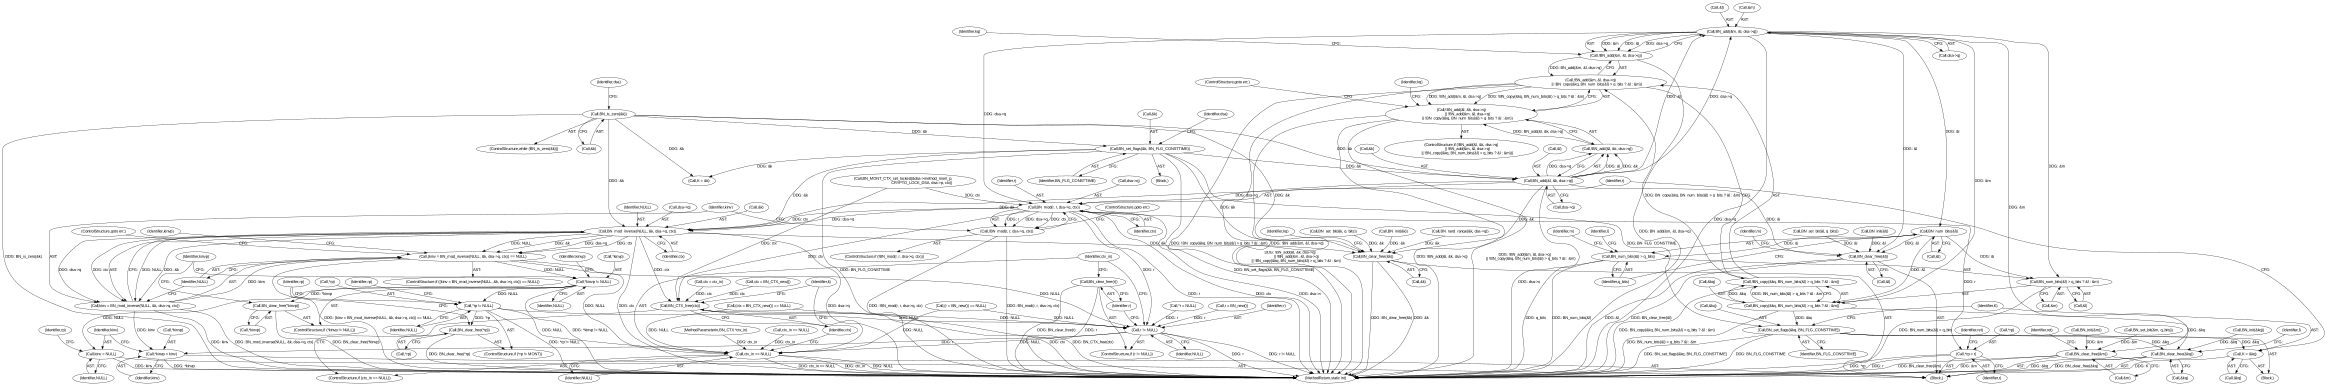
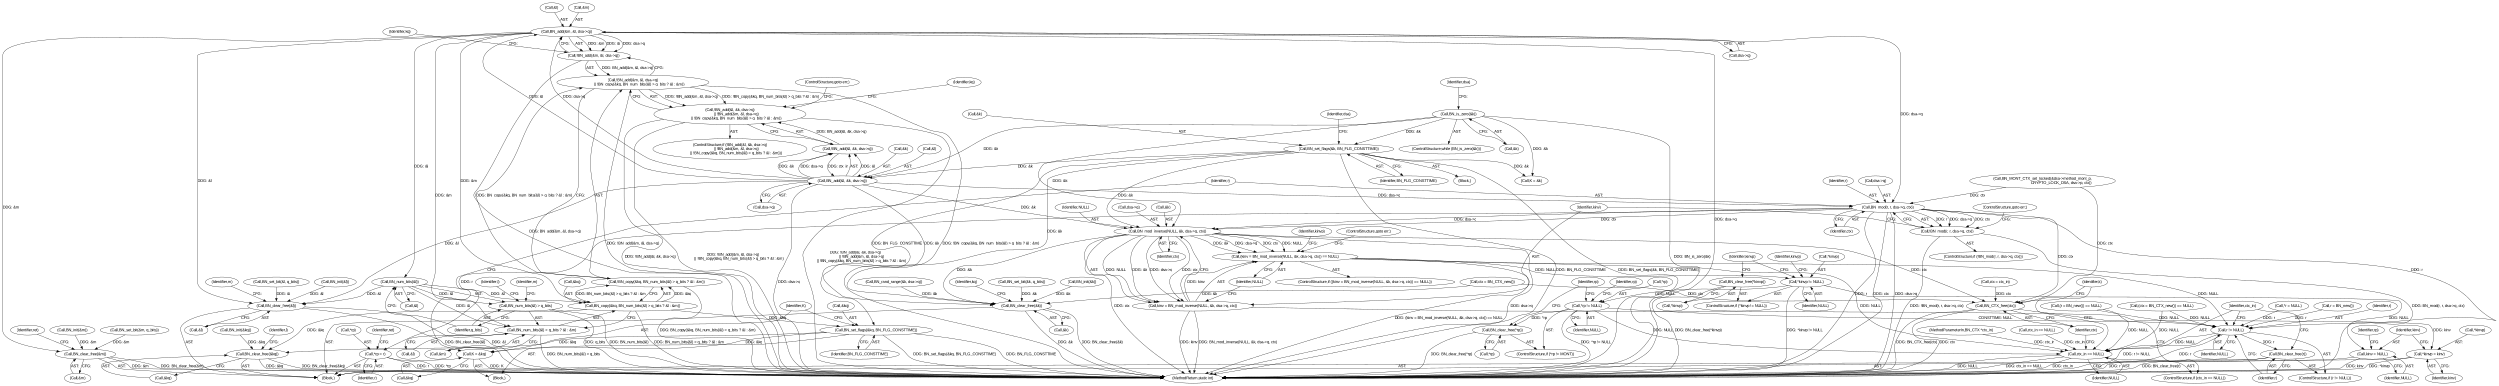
  digraph {
    fontname="Liberation Sans"
    node [fontname="Liberation Sans"]
    edge [fontname="Liberation Sans"]
    n1 [label="(Call,BN_add(&m, &l, dsa->q))"]
    n2 [label="(Call,!BN_add(&m, &l, dsa->q))"]
    n3 [label="(Call,BN_copy(&kq, BN_num_bits(&l) > q_bits ? &l : &m))"]
    n4 [label="(Call,BN_num_bits(&l))"]
    n5 [label="(Call,BN_num_bits(&l) > q_bits ? &l : &m)"]
    n6 [label="(Call,BN_clear_free(&l))"]
    n7 [label="(Call,BN_mod(r, r, dsa->q, ctx))"]
    n8 [label="(Call,BN_clear_free(&m))"]
    n9 [label="(Call,dsa->q)"]
    n10 [label="(MethodReturn,static int)"]
    n11 [label="(Call,!BN_add(&m, &l, dsa->q)\n            || !BN_copy(&kq, BN_num_bits(&l) > q_bits ? &l : &m))"]
    n12 [label="(Call,BN_set_flags(&kq, BN_FLG_CONSTTIME))"]
    n13 [label="(Call,!BN_copy(&kq, BN_num_bits(&l) > q_bits ? &l : &m))"]
    n14 [label="(Call,BN_clear_free(&kq))"]
    n15 [label="(Call,BN_num_bits(&l) > q_bits)"]
    n16 [label="(Call,&l)"]
    n17 [label="(Call,&m)"]
    n18 [label="(Call,&l)"]
    n19 [label="(Block,)"]
    n20 [label="(Call,&l)"]
    n21 [label="(Call,BN_mod_inverse(NULL, &k, dsa->q, ctx))"]
    n22 [label="(Call,!BN_mod(r, r, dsa->q, ctx))"]
    n23 [label="(Call,r != NULL)"]
    n24 [label="(Call,BN_CTX_free(ctx))"]
    n25 [label="(Call,*rp = r)"]
    n26 [label="(Identifier,ctx)"]
    n27 [label="(Call,&m)"]
    n28 [label="(Call,BN_add(&l, &k, dsa->q))"]
    n29 [label="(Call,BN_clear_free(&k))"]
    n30 [label="(Call,!BN_add(&l, &k, dsa->q))"]
    n31 [label="(Call,dsa->q)"]
    n32 [label="(Call,(kinv = BN_mod_inverse(NULL, &k, dsa->q, ctx)) == NULL)"]
    n33 [label="(Call,kinv = BN_mod_inverse(NULL, &k, dsa->q, ctx))"]
    n34 [label="(Identifier,ctx)"]
    n35 [label="(Call,&k)"]
    n36 [label="(Call,!BN_add(&l, &k, dsa->q)\n            || !BN_add(&m, &l, dsa->q)\n            || !BN_copy(&kq, BN_num_bits(&l) > q_bits ? &l : &m))"]
    n37 [label="(Call,BN_is_zero(&k))"]
    n38 [label="(Call,BN_set_flags(&k, BN_FLG_CONSTTIME))"]
    n39 [label="(Call,&k)"]
    n40 [label="(Call,K = &k)"]
    n41 [label="(ControlStructure,while (BN_is_zero(&k)))"]
    n42 [label="(Identifier,BN_FLG_CONSTTIME)"]
    n43 [label="(Block,)"]
    n44 [label="(Call,K = &kq)"]
    n45 [label="(Block,)"]
    n46 [label="(Identifier,BN_FLG_CONSTTIME)"]
    n47 [label="(ControlStructure,if (!BN_add(&l, &k, dsa->q)\n            || !BN_add(&m, &l, dsa->q)\n            || !BN_copy(&kq, BN_num_bits(&l) > q_bits ? &l : &m)))"]
    n48 [label="(Call,&kq)"]
    n49 [label="(Call,&kq)"]
    n50 [label="(Identifier,q_bits)"]
    n51 [label="(ControlStructure,if (!BN_mod(r, r, dsa->q, ctx)))"]
    n52 [label="(Call,ctx_in == NULL)"]
    n53 [label="(Call,BN_clear_free(r))"]
    n54 [label="(ControlStructure,if (r != NULL))"]
    n55 [label="(Identifier,NULL)"]
    n56 [label="(ControlStructure,if (ctx_in == NULL))"]
    n57 [label="(Identifier,ctx)"]
    n58 [label="(Identifier,r)"]
    n59 [label="(Call,*kinvp != NULL)"]
    n60 [label="(ControlStructure,if ((kinv = BN_mod_inverse(NULL, &k, dsa->q, ctx)) == NULL))"]
    n61 [label="(Identifier,NULL)"]
    n62 [label="(Call,*kinvp = kinv)"]
    n63 [label="(Call,BN_clear_free(*kinvp))"]
    n64 [label="(Call,kinv = NULL)"]
    n65 [label="(Call,*rp != NULL)"]
    n66 [label="(Identifier,NULL)"]
    n67 [label="(ControlStructure,if (*kinvp != NULL))"]
    n68 [label="(Identifier,NULL)"]
    n69 [label="(Call,*kinvp)"]
    n70 [label="(Identifier,NULL)"]
    n71 [label="(Call,BN_clear_free(*rp))"]
    n72 [label="(ControlStructure,if (*rp != MONT))"]
    n73 [label="(Identifier,NULL)"]
    n74 [label="(Call,*rp)"]
    n75 [label="(Identifier,r)"]
    n76 [label="(Identifier,kinv)"]
    n77 [label="(Identifier,NULL)"]
    n78 [label="(Call,&k)"]
    n79 [label="(Identifier,rp)"]
    n80 [label="(MethodParameterIn,BN_CTX *ctx_in)"]
    n81 [label="(Call,BN_set_bit(&m, q_bits))"]
    n82 [label="(Identifier,ret)"]
    n83 [label="(Identifier,rp)"]
    n84 [label="(Identifier,r)"]
    n85 [label="(ControlStructure,goto err;)"]
    n86 [label="(Call,(ctx = BN_CTX_new()) == NULL)"]
    n87 [label="(ControlStructure,goto err;)"]
    n88 [label="(Call,ctx = BN_CTX_new())"]
    n89 [label="(Identifier,kq)"]
    n90 [label="(Identifier,ctx_in)"]
    n91 [label="(Identifier,dsa)"]
    n92 [label="(Call,(r = BN_new()) == NULL)"]
    n93 [label="(Call,ctx_in == NULL)"]
    n94 [label="(Identifier,ret)"]
    n95 [label="(Identifier,l)"]
    n96 [label="(Identifier,kinvp)"]
    n97 [label="(Identifier,rp)"]
    n98 [label="(Call,&k)"]
    n99 [label="(Call,&kq)"]
    n100 [label="(Call,BN_set_bit(&l, q_bits))"]
    n101 [label="(Call,dsa->q)"]
    n102 [label="(Call,&l)"]
    n103 [label="(Identifier,dsa)"]
    n104 [label="(Identifier,r)"]
    n105 [label="(Call,&l)"]
    n106 [label="(Call,*kinvp)"]
    n107 [label="(Call,*r = NULL)"]
    n108 [label="(Call,&m)"]
    n109 [label="(Call,BN_init(&l))"]
    n110 [label="(Identifier,kq)"]
    n111 [label="(Identifier,kinv)"]
    n112 [label="(Identifier,kinvp)"]
    n113 [label="(Call,BN_init(&kq))"]
    n114 [label="(Call,BN_set_bit(&k, q_bits))"]
    n115 [label="(Call,*kinvp)"]
    n116 [label="(Call,r = BN_new())"]
    n117 [label="(Call,BN_MONT_CTX_set_locked(&dsa->method_mont_p,\n                                    CRYPTO_LOCK_DSA, dsa->p, ctx))"]
    n118 [label="(Call,&kq)"]
    n119 [label="(Call,*rp)"]
    n120 [label="(Call,BN_init(&k))"]
    n121 [label="(Call,BN_init(&m))"]
    n122 [label="(Identifier,k)"]
    n123 [label="(Identifier,kinv)"]
    n124 [label="(Call,ctx = ctx_in)"]
    n125 [label="(Call,&k)"]
    n126 [label="(Identifier,kq)"]
    n127 [label="(Call,BN_rand_range(&k, dsa->q))"]
    n128 [label="(Identifier,kinvp)"]
    n129 [label="(Identifier,m)"]
    n130 [label="(Identifier,m)"]
    n131 [label="(Identifier,l)"]
    n132 [label="(Call,*rp)"]
    n133 [label="(Call,dsa->q)"]
    n134 [label="(Identifier,r)"]
    n135 [label="(ControlStructure,goto err;)"]
    n136 [label="(Identifier,K)"]
    n1 -> n2 [label="AST: "]
    n1 -> n2 [label="DDG: &m"]
    n1 -> n2 [label="DDG: &l"]
    n1 -> n2 [label="DDG: dsa->q"]
    n1 -> n3 [label="DDG: &m"]
    n1 -> n4 [label="DDG: &l"]
    n1 -> n5 [label="DDG: &m"]
    n1 -> n6 [label="DDG: &l"]
    n1 -> n7 [label="DDG: dsa->q"]
    n1 -> n8 [label="DDG: &m"]
    n1 -> n9 [label="CFG: "]
    n1 -> n10 [label="DDG: dsa->q"]
    n2 -> n1 [label="CFG: "]
    n2 -> n10 [label="DDG: BN_add(&m, &l, dsa->q)"]
    n2 -> n11 [label="AST: "]
    n2 -> n11 [label="DDG: BN_add(&m, &l, dsa->q)"]
+   n3 -> n5 [label="CFG: "]
    n3 -> n10 [label="DDG: BN_num_bits(&l) > q_bits ? &l : &m"]
    n3 -> n12 [label="DDG: &kq"]
    n3 -> n13 [label="AST: "]
    n3 -> n13 [label="DDG: &kq"]
    n3 -> n13 [label="DDG: BN_num_bits(&l) > q_bits ? &l : &m"]
    n3 -> n14 [label="DDG: &kq"]
    n4 -> n3 [label="DDG: &l"]
    n4 -> n5 [label="DDG: &l"]
    n4 -> n6 [label="DDG: &l"]
    n4 -> n15 [label="AST: "]
    n4 -> n15 [label="DDG: &l"]
    n4 -> n16 [label="CFG: "]
    n5 -> n3 [label="AST: "]
    n5 -> n10 [label="DDG: BN_num_bits(&l) > q_bits"]
    n5 -> n17 [label="CFG: "]
    n5 -> n18 [label="CFG: "]
    n6 -> n10 [label="DDG: &l"]
    n6 -> n10 [label="DDG: BN_clear_free(&l)"]
    n6 -> n19 [label="AST: "]
    n6 -> n20 [label="CFG: "]
    n7 -> n10 [label="DDG: r"]
    n7 -> n10 [label="DDG: ctx"]
    n7 -> n10 [label="DDG: dsa->q"]
    n7 -> n21 [label="DDG: dsa->q"]
    n7 -> n21 [label="DDG: ctx"]
    n7 -> n22 [label="AST: "]
    n7 -> n22 [label="DDG: r"]
    n7 -> n22 [label="DDG: dsa->q"]
    n7 -> n22 [label="DDG: ctx"]
    n7 -> n23 [label="DDG: r"]
    n7 -> n24 [label="DDG: ctx"]
    n7 -> n25 [label="DDG: r"]
    n7 -> n26 [label="CFG: "]
    n8 -> n10 [label="DDG: BN_clear_free(&m)"]
    n8 -> n10 [label="DDG: &m"]
    n8 -> n19 [label="AST: "]
    n8 -> n27 [label="CFG: "]
    n9 -> n1 [label="AST: "]
    n11 -> n2 [label="CFG: "]
    n11 -> n10 [label="DDG: !BN_add(&m, &l, dsa->q)"]
    n11 -> n10 [label="DDG: !BN_copy(&kq, BN_num_bits(&l) > q_bits ? &l : &m)"]
    n11 -> n13 [label="CFG: "]
    n11 -> n36 [label="AST: "]
    n11 -> n36 [label="DDG: !BN_add(&m, &l, dsa->q)"]
    n11 -> n36 [label="DDG: !BN_copy(&kq, BN_num_bits(&l) > q_bits ? &l : &m)"]
    n12 -> n10 [label="DDG: BN_set_flags(&kq, BN_FLG_CONSTTIME)"]
    n12 -> n10 [label="DDG: BN_FLG_CONSTTIME"]
    n12 -> n14 [label="DDG: &kq"]
    n12 -> n44 [label="DDG: &kq"]
    n12 -> n45 [label="AST: "]
    n12 -> n46 [label="CFG: "]
    n13 -> n3 [label="CFG: "]
    n13 -> n10 [label="DDG: BN_copy(&kq, BN_num_bits(&l) > q_bits ? &l : &m)"]
    n13 -> n11 [label="AST: "]
    n13 -> n11 [label="DDG: BN_copy(&kq, BN_num_bits(&l) > q_bits ? &l : &m)"]
    n14 -> n10 [label="DDG: BN_clear_free(&kq)"]
    n14 -> n10 [label="DDG: &kq"]
    n14 -> n19 [label="AST: "]
    n14 -> n48 [label="CFG: "]
    n15 -> n5 [label="AST: "]
    n15 -> n10 [label="DDG: BN_num_bits(&l)"]
    n15 -> n10 [label="DDG: q_bits"]
    n15 -> n50 [label="CFG: "]
    n16 -> n4 [label="AST: "]
    n17 -> n5 [label="AST: "]
    n18 -> n5 [label="AST: "]
    n20 -> n6 [label="AST: "]
    n21 -> n10 [label="DDG: ctx"]
    n21 -> n10 [label="DDG: dsa->q"]
    n21 -> n24 [label="DDG: ctx"]
    n21 -> n29 [label="DDG: &k"]
    n21 -> n32 [label="DDG: NULL"]
    n21 -> n32 [label="DDG: &k"]
    n21 -> n32 [label="DDG: dsa->q"]
    n21 -> n32 [label="DDG: ctx"]
    n21 -> n33 [label="AST: "]
    n21 -> n33 [label="DDG: NULL"]
    n21 -> n33 [label="DDG: &k"]
    n21 -> n33 [label="DDG: dsa->q"]
    n21 -> n33 [label="DDG: ctx"]
    n21 -> n34 [label="CFG: "]
    n22 -> n7 [label="CFG: "]
    n22 -> n10 [label="DDG: !BN_mod(r, r, dsa->q, ctx)"]
    n22 -> n10 [label="DDG: BN_mod(r, r, dsa->q, ctx)"]
    n22 -> n51 [label="AST: "]
    n23 -> n10 [label="DDG: r"]
    n23 -> n10 [label="DDG: r != NULL"]
    n23 -> n52 [label="DDG: NULL"]
-   n23 -> n62 [label="DDG: r"]
+   n23 -> n53 [label="DDG: r"]
    n23 -> n54 [label="AST: "]
    n23 -> n55 [label="CFG: "]
    n24 -> n10 [label="DDG: ctx"]
    n24 -> n10 [label="DDG: BN_CTX_free(ctx)"]
    n24 -> n56 [label="CTX: "]
    n24 -> n57 [label="CFG: "]
    n25 -> n10 [label="DDG: *rp"]
    n25 -> n10 [label="DDG: r"]
    n25 -> n19 [label="AST: "]
    n25 -> n58 [label="CFG: "]
    n26 -> n7 [label="AST: "]
    n27 -> n8 [label="AST: "]
    n28 -> n1 [label="DDG: &l"]
    n28 -> n1 [label="DDG: dsa->q"]
    n28 -> n6 [label="DDG: &l"]
    n28 -> n7 [label="DDG: dsa->q"]
    n28 -> n10 [label="DDG: dsa->q"]
    n28 -> n21 [label="DDG: &k"]
    n28 -> n29 [label="DDG: &k"]
    n28 -> n30 [label="AST: "]
    n28 -> n30 [label="DDG: &l"]
    n28 -> n30 [label="DDG: &k"]
    n28 -> n30 [label="DDG: dsa->q"]
    n28 -> n31 [label="CFG: "]
    n29 -> n10 [label="DDG: BN_clear_free(&k)"]
    n29 -> n10 [label="DDG: &k"]
    n29 -> n19 [label="AST: "]
    n29 -> n35 [label="CFG: "]
-   n30 -> n28 [label="CFG: "]
+   n30 -> n28 [label="DDG: ctx_in"]
    n30 -> n36 [label="AST: "]
    n30 -> n36 [label="DDG: BN_add(&l, &k, dsa->q)"]
    n31 -> n28 [label="AST: "]
    n32 -> n10 [label="DDG: (kinv = BN_mod_inverse(NULL, &k, dsa->q, ctx)) == NULL"]
    n32 -> n23 [label="DDG: NULL"]
    n32 -> n52 [label="DDG: NULL"]
    n32 -> n59 [label="DDG: NULL"]
    n32 -> n60 [label="AST: "]
    n32 -> n61 [label="CFG: "]
    n33 -> n10 [label="DDG: BN_mod_inverse(NULL, &k, dsa->q, ctx)"]
    n33 -> n10 [label="DDG: kinv"]
    n33 -> n21 [label="CFG: "]
    n33 -> n32 [label="AST: "]
    n33 -> n32 [label="DDG: kinv"]
    n33 -> n62 [label="DDG: kinv"]
    n34 -> n21 [label="AST: "]
    n35 -> n29 [label="AST: "]
    n36 -> n10 [label="DDG: !BN_add(&l, &k, dsa->q)"]
    n36 -> n10 [label="DDG: !BN_add(&m, &l, dsa->q)\n            || !BN_copy(&kq, BN_num_bits(&l) > q_bits ? &l : &m)"]
    n36 -> n10 [label="DDG: !BN_add(&l, &k, dsa->q)\n            || !BN_add(&m, &l, dsa->q)\n            || !BN_copy(&kq, BN_num_bits(&l) > q_bits ? &l : &m)"]
    n36 -> n11 [label="CFG: "]
    n36 -> n30 [label="CFG: "]
    n36 -> n47 [label="AST: "]
    n37 -> n10 [label="DDG: BN_is_zero(&k)"]
    n37 -> n21 [label="DDG: &k"]
    n37 -> n28 [label="DDG: &k"]
-   n37 -> n29 [label="DDG: &k"]
+   n88 -> n29 [label="DDG: &k"]
    n37 -> n38 [label="DDG: &k"]
    n37 -> n39 [label="CFG: "]
    n37 -> n40 [label="DDG: &k"]
    n37 -> n41 [label="AST: "]
    n38 -> n10 [label="DDG: BN_FLG_CONSTTIME"]
    n38 -> n10 [label="DDG: BN_set_flags(&k, BN_FLG_CONSTTIME)"]
    n38 -> n12 [label="DDG: BN_FLG_CONSTTIME"]
    n38 -> n21 [label="DDG: &k"]
    n38 -> n28 [label="DDG: &k"]
    n38 -> n29 [label="DDG: &k"]
    n38 -> n40 [label="DDG: &k"]
    n38 -> n42 [label="CFG: "]
    n38 -> n43 [label="AST: "]
    n39 -> n37 [label="AST: "]
    n42 -> n38 [label="AST: "]
    n44 -> n10 [label="DDG: K"]
    n44 -> n45 [label="AST: "]
    n44 -> n49 [label="CFG: "]
    n46 -> n12 [label="AST: "]
    n48 -> n14 [label="AST: "]
    n49 -> n44 [label="AST: "]
    n50 -> n4 [label="CFG: "]
    n50 -> n15 [label="AST: "]
    n52 -> n10 [label="DDG: ctx_in == NULL"]
    n52 -> n10 [label="DDG: ctx_in"]
    n52 -> n10 [label="DDG: NULL"]
    n52 -> n56 [label="AST: "]
    n52 -> n68 [label="CFG: "]
    n53 -> n10 [label="DDG: BN_clear_free(r)"]
    n53 -> n10 [label="DDG: r"]
    n53 -> n54 [label="AST: "]
    n53 -> n75 [label="CFG: "]
    n55 -> n23 [label="AST: "]
    n57 -> n24 [label="AST: "]
    n57 -> n52 [label="CFG: "]
    n58 -> n25 [label="AST: "]
    n59 -> n10 [label="DDG: *kinvp != NULL"]
-   n59 -> n63 [label="DDG: *kinvp"]
    n59 -> n64 [label="DDG: NULL"]
    n59 -> n65 [label="DDG: NULL"]
    n59 -> n66 [label="CFG: "]
    n59 -> n67 [label="AST: "]
    n61 -> n32 [label="AST: "]
    n61 -> n33 [label="CFG: "]
    n62 -> n10 [label="DDG: *kinvp"]
    n62 -> n19 [label="AST: "]
    n62 -> n76 [label="CFG: "]
    n63 -> n10 [label="DDG: BN_clear_free(*kinvp)"]
    n63 -> n67 [label="AST: "]
    n63 -> n69 [label="CFG: "]
    n64 -> n10 [label="DDG: kinv"]
    n64 -> n19 [label="AST: "]
    n64 -> n70 [label="CFG: "]
    n65 -> n10 [label="DDG: *rp != NULL"]
-   n65 -> n23 [label="DDG: NULL"]
+   n65 -> n23 [label="CONSTTIME: NULL"]
    n65 -> n52 [label="DDG: NULL"]
    n65 -> n71 [label="DDG: *rp"]
    n65 -> n72 [label="AST: "]
    n65 -> n73 [label="CFG: "]
    n66 -> n59 [label="AST: "]
    n68 -> n52 [label="AST: "]
    n69 -> n63 [label="AST: "]
    n70 -> n64 [label="AST: "]
    n71 -> n10 [label="DDG: BN_clear_free(*rp)"]
    n71 -> n72 [label="AST: "]
    n71 -> n74 [label="CFG: "]
    n73 -> n65 [label="AST: "]
    n74 -> n71 [label="AST: "]
    n75 -> n23 [label="CFG: "]
    n75 -> n53 [label="AST: "]
    n76 -> n62 [label="AST: "]
    n77 -> n21 [label="AST: "]
    n78 -> n38 [label="AST: "]
    n79 -> n65 [label="CFG: "]
    n79 -> n71 [label="CFG: "]
    n80 -> n52 [label="DDG: ctx_in"]
    n81 -> n8 [label="DDG: &m"]
    n82 -> n25 [label="CFG: "]
    n83 -> n65 [label="CFG: "]
    n84 -> n7 [label="AST: "]
    n84 -> n44 [label="CFG: "]
    n85 -> n36 [label="CFG: "]
    n86 -> n23 [label="DDG: NULL"]
    n86 -> n52 [label="DDG: NULL"]
    n87 -> n32 [label="CFG: "]
    n88 -> n24 [label="DDG: ctx"]
    n89 -> n29 [label="CFG: "]
    n90 -> n23 [label="CFG: "]
    n90 -> n52 [label="AST: "]
    n90 -> n53 [label="CFG: "]
    n91 -> n38 [label="CFG: "]
    n92 -> n23 [label="DDG: NULL"]
    n92 -> n52 [label="DDG: NULL"]
    n93 -> n52 [label="DDG: ctx_in"]
    n94 -> n8 [label="CFG: "]
    n95 -> n14 [label="CFG: "]
    n96 -> n59 [label="CFG: "]
    n96 -> n63 [label="CFG: "]
    n97 -> n64 [label="CFG: "]
    n98 -> n28 [label="AST: "]
    n99 -> n12 [label="AST: "]
    n100 -> n6 [label="DDG: &l"]
    n101 -> n21 [label="AST: "]
    n102 -> n1 [label="AST: "]
    n103 -> n37 [label="CFG: "]
    n104 -> n7 [label="AST: "]
    n105 -> n28 [label="AST: "]
    n106 -> n62 [label="AST: "]
    n107 -> n23 [label="DDG: r"]
    n108 -> n1 [label="AST: "]
    n109 -> n6 [label="DDG: &l"]
    n110 -> n2 [label="CFG: "]
    n111 -> n62 [label="CFG: "]
    n111 -> n64 [label="AST: "]
    n112 -> n59 [label="CFG: "]
    n113 -> n14 [label="DDG: &kq"]
    n114 -> n29 [label="DDG: &k"]
    n115 -> n59 [label="AST: "]
    n116 -> n23 [label="DDG: r"]
    n117 -> n7 [label="DDG: ctx"]
    n117 -> n24 [label="DDG: ctx"]
    n118 -> n3 [label="AST: "]
    n119 -> n65 [label="AST: "]
    n120 -> n29 [label="DDG: &k"]
    n121 -> n8 [label="DDG: &m"]
    n122 -> n24 [label="CFG: "]
    n122 -> n52 [label="CFG: "]
    n123 -> n22 [label="CFG: "]
    n123 -> n33 [label="AST: "]
    n124 -> n24 [label="DDG: ctx"]
    n125 -> n21 [label="AST: "]
    n126 -> n36 [label="CFG: "]
    n127 -> n29 [label="DDG: &k"]
    n128 -> n32 [label="CFG: "]
    n129 -> n15 [label="CFG: "]
    n130 -> n6 [label="CFG: "]
    n131 -> n15 [label="CFG: "]
    n132 -> n25 [label="AST: "]
    n133 -> n7 [label="AST: "]
    n134 -> n23 [label="AST: "]
    n135 -> n22 [label="CFG: "]
    n136 -> n12 [label="CFG: "]
    n136 -> n44 [label="AST: "]
  }
